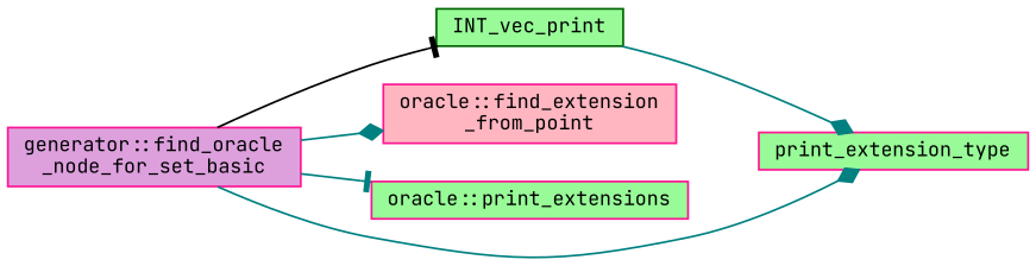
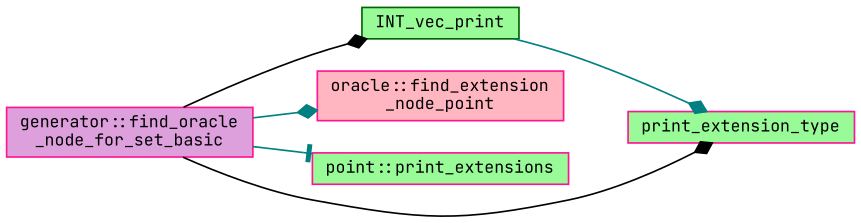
  digraph {
    fontname="JetBrains Mono"
    rankdir=LR
    node [color=deeppink fillcolor=palegreen fontname="JetBrains Mono" fontsize=10 shape=record style=filled]
    edge [arrowhead=diamond color=teal fontname="JetBrains Mono" fontsize=10 labelfontname=Helvetica labelfontsize=10 style=solid]
    n1 [fillcolor=plum fontcolor=black height=0.2 label="generator::find_oracle\l_node_for_set_basic" width=0.4]
    n2 [color=darkgreen height=0.2 label=INT_vec_print width=0.4]
-   n3 [fillcolor=lightpink height=0.2 label="oracle::find_extension\l_from_point" width=0.4]
-   n4 [height=0.2 label="oracle::print_extensions" width=0.4]
+   n3 [fillcolor=lightpink height=0.2 label="oracle::find_extension\l_node_point" width=0.4]
+   n4 [height=0.2 label="point::print_extensions" width=0.4]
    n5 [height=0.2 label=print_extension_type width=0.4]
-   n1 -> n2 [arrowhead=tee color=black]
+   n1 -> n2 [color=black]
    n1 -> n3
    n1 -> n4 [arrowhead=tee]
-   n1 -> n5
+   n1 -> n5 [color=black]
    n2 -> n5
  }
